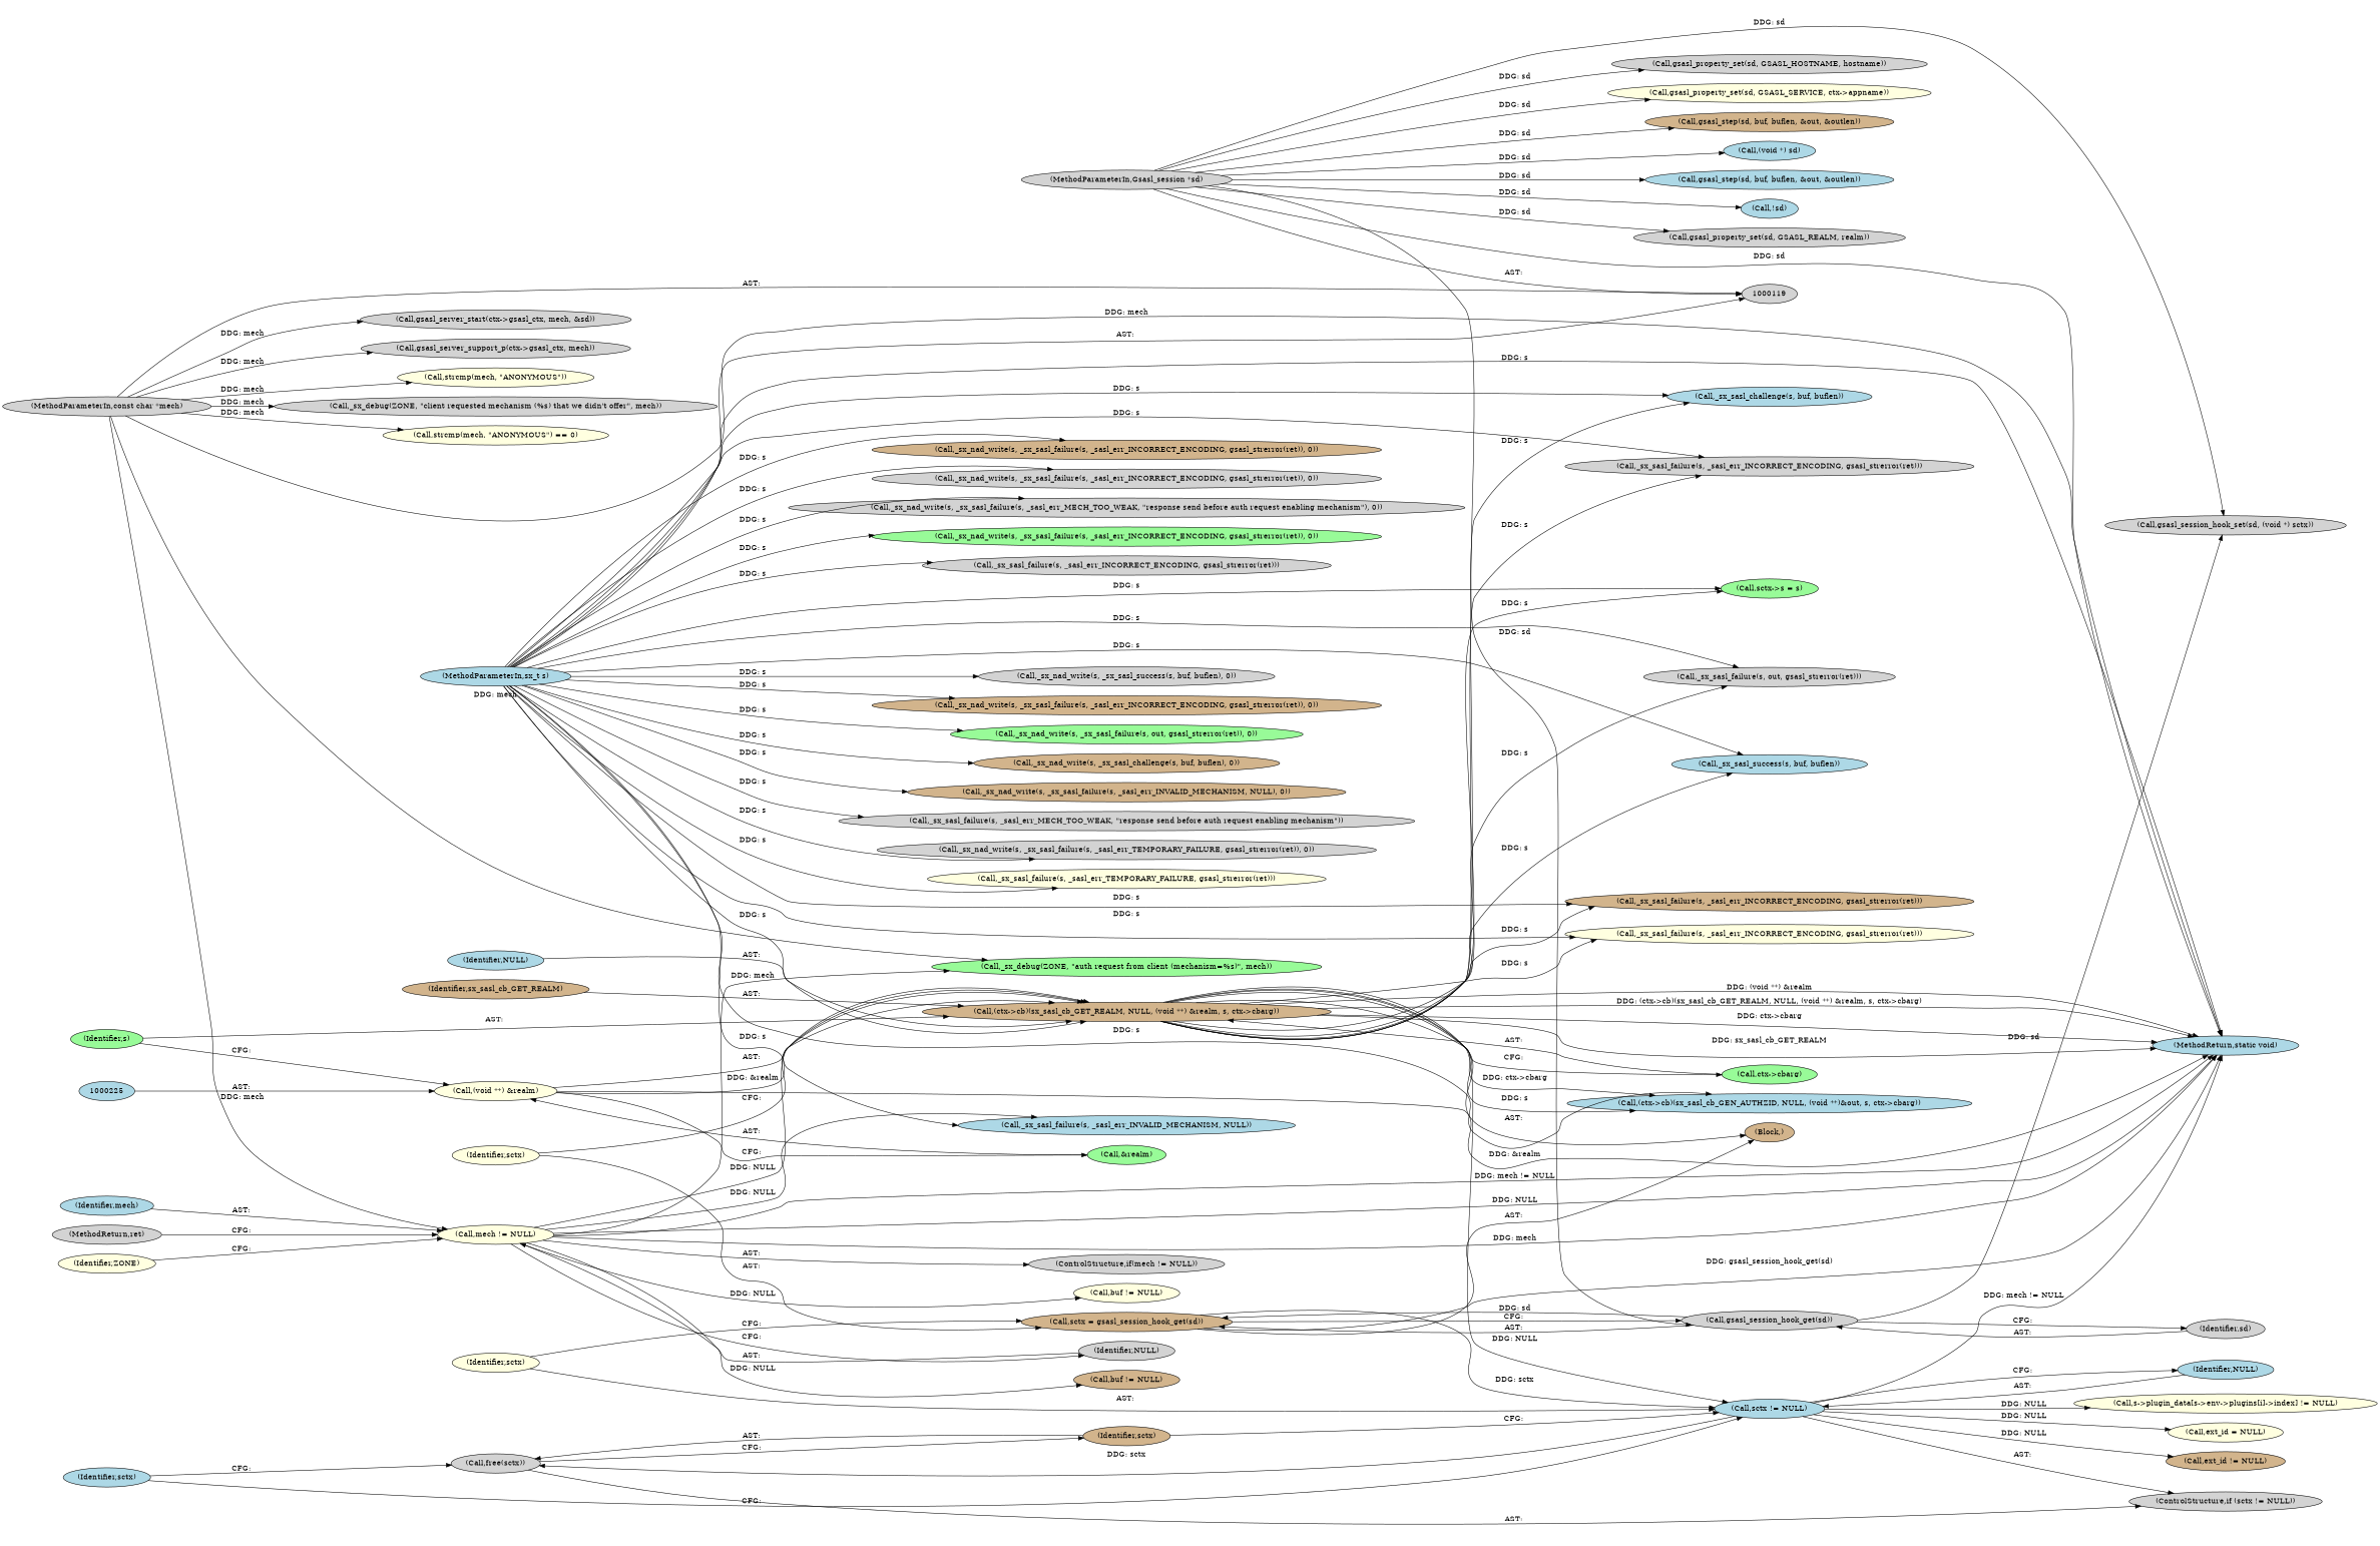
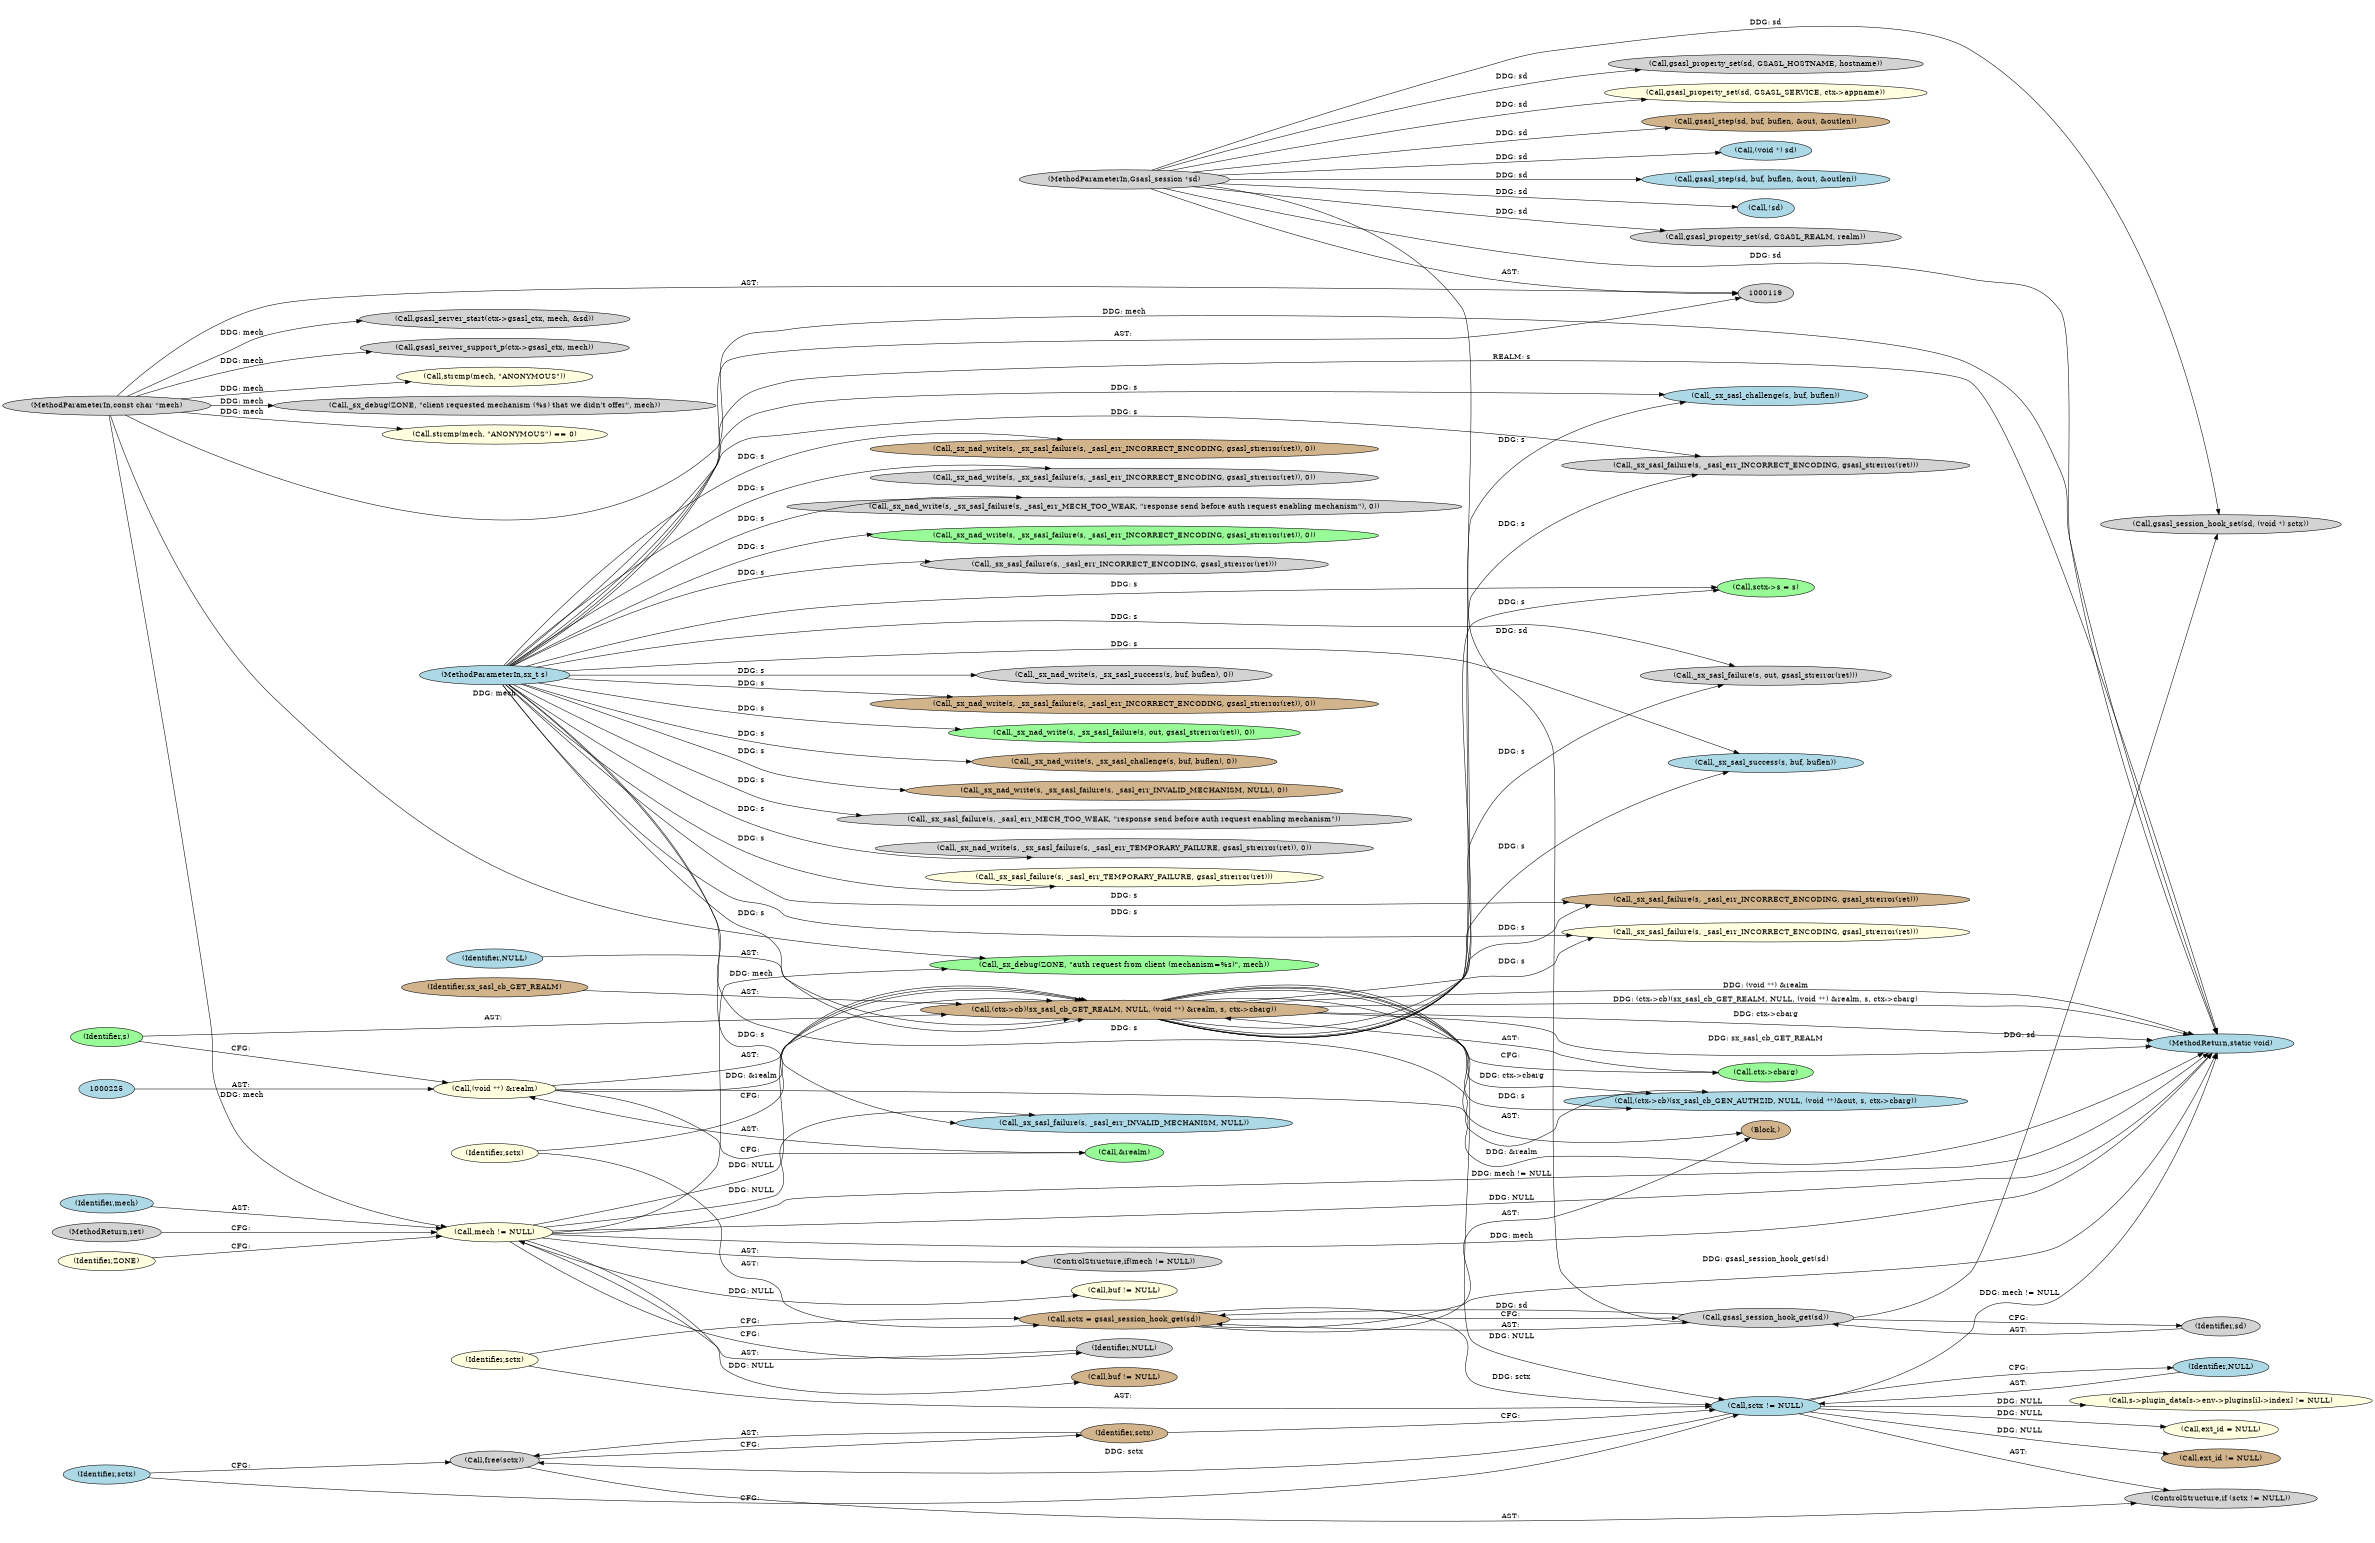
  digraph {
    rankdir=LR
    node [fillcolor=lightgrey style=filled]
    n1 [label="(Call,free(sctx))"]
    n2 [fillcolor=tan label="(Identifier,sctx)"]
    n3 [label="(ControlStructure,if (sctx != NULL))"]
    n4 [fillcolor=lightblue label="(Call,sctx != NULL)"]
    n5 [fillcolor=lightblue label="(Identifier,NULL)"]
    n6 [fillcolor=lightyellow label="(Call,s->plugin_data[s->env->plugins[i]->index] != NULL)"]
    n7 [fillcolor=lightyellow label="(Call,ext_id = NULL)"]
    n8 [fillcolor=lightblue label="(MethodReturn,static void)"]
    n9 [fillcolor=tan label="(Call,ext_id != NULL)"]
    n10 [fillcolor=tan label="(Call,sctx = gsasl_session_hook_get(sd))"]
    n11 [label="(Call,gsasl_session_hook_get(sd))"]
    n12 [fillcolor=tan label="(Block,)"]
    n13 [label="(Identifier,sd)"]
    n14 [label="(Call,gsasl_session_hook_set(sd, (void *) sctx))"]
    n15 [label="(MethodParameterIn,Gsasl_session *sd)"]
    n16 [label="(Call,gsasl_property_set(sd, GSASL_HOSTNAME, hostname))"]
    n17 [fillcolor=lightyellow label="(Call,gsasl_property_set(sd, GSASL_SERVICE, ctx->appname))"]
    n18 [fillcolor=tan label="(Call,gsasl_step(sd, buf, buflen, &out, &outlen))"]
    n19 [fillcolor=lightblue label="(Call,(void *) sd)"]
    n20 [fillcolor=lightblue label="(Call,gsasl_step(sd, buf, buflen, &out, &outlen))"]
    n21 [fillcolor=lightblue label="(Call,!sd)"]
    n22 [label="(Call,gsasl_property_set(sd, GSASL_REALM, realm))"]
    1000119
    n24 [fillcolor=tan label="(Call,(ctx->cb)(sx_sasl_cb_GET_REALM, NULL, (void **) &realm, s, ctx->cbarg))"]
    n25 [label="(Call,_sx_sasl_failure(s, out, gsasl_strerror(ret)))"]
    n26 [fillcolor=tan label="(Call,_sx_sasl_failure(s, _sasl_err_INCORRECT_ENCODING, gsasl_strerror(ret)))"]
    n27 [fillcolor=lightyellow label="(Call,_sx_sasl_failure(s, _sasl_err_INCORRECT_ENCODING, gsasl_strerror(ret)))"]
    n28 [fillcolor=lightblue label="(Call,(ctx->cb)(sx_sasl_cb_GEN_AUTHZID, NULL, (void **)&out, s, ctx->cbarg))"]
    n29 [label="(Call,_sx_sasl_failure(s, _sasl_err_INCORRECT_ENCODING, gsasl_strerror(ret)))"]
    n30 [fillcolor=palegreen label="(Call,sctx->s = s)"]
    n31 [fillcolor=palegreen label="(Call,ctx->cbarg)"]
    n32 [fillcolor=lightblue label="(Call,_sx_sasl_success(s, buf, buflen))"]
    n33 [fillcolor=lightblue label="(Call,_sx_sasl_challenge(s, buf, buflen))"]
    n34 [fillcolor=lightyellow label="(Call,mech != NULL)"]
    n35 [fillcolor=tan label="(Call,buf != NULL)"]
    n36 [fillcolor=palegreen label="(Call,_sx_debug(ZONE, \"auth request from client (mechanism=%s)\", mech))"]
    n37 [fillcolor=lightblue label="(Call,_sx_sasl_failure(s, _sasl_err_INVALID_MECHANISM, NULL))"]
    n38 [label="(Identifier,NULL)"]
    n39 [label="(ControlStructure,if(mech != NULL))"]
    n40 [fillcolor=lightyellow label="(Call,buf != NULL)"]
    n41 [label="(MethodParameterIn,const char *mech)"]
    n42 [label="(Call,gsasl_server_start(ctx->gsasl_ctx, mech, &sd))"]
    n43 [label="(Call,gsasl_server_support_p(ctx->gsasl_ctx, mech))"]
    n44 [fillcolor=lightyellow label="(Call,strcmp(mech, \"ANONYMOUS\"))"]
    n45 [label="(Call,_sx_debug(ZONE, \"client requested mechanism (%s) that we didn't offer\", mech))"]
    n46 [fillcolor=lightyellow label="(Call,strcmp(mech, \"ANONYMOUS\") == 0)"]
    n47 [fillcolor=lightyellow label="(Call,(void **) &realm)"]
    n48 [fillcolor=palegreen label="(Call,&realm)"]
    n49 [fillcolor=lightblue label="(MethodParameterIn,sx_t s)"]
    n50 [label="(Call,_sx_nad_write(s, _sx_sasl_success(s, buf, buflen), 0))"]
    n51 [fillcolor=tan label="(Call,_sx_nad_write(s, _sx_sasl_failure(s, _sasl_err_INCORRECT_ENCODING, gsasl_strerror(ret)), 0))"]
    n52 [fillcolor=palegreen label="(Call,_sx_nad_write(s, _sx_sasl_failure(s, out, gsasl_strerror(ret)), 0))"]
    n53 [fillcolor=tan label="(Call,_sx_nad_write(s, _sx_sasl_challenge(s, buf, buflen), 0))"]
    n54 [fillcolor=tan label="(Call,_sx_nad_write(s, _sx_sasl_failure(s, _sasl_err_INVALID_MECHANISM, NULL), 0))"]
    n55 [label="(Call,_sx_sasl_failure(s, _sasl_err_MECH_TOO_WEAK, \"response send before auth request enabling mechanism\"))"]
    n56 [label="(Call,_sx_nad_write(s, _sx_sasl_failure(s, _sasl_err_TEMPORARY_FAILURE, gsasl_strerror(ret)), 0))"]
    n57 [fillcolor=lightyellow label="(Call,_sx_sasl_failure(s, _sasl_err_TEMPORARY_FAILURE, gsasl_strerror(ret)))"]
    n58 [fillcolor=tan label="(Call,_sx_nad_write(s, _sx_sasl_failure(s, _sasl_err_INCORRECT_ENCODING, gsasl_strerror(ret)), 0))"]
    n59 [label="(Call,_sx_nad_write(s, _sx_sasl_failure(s, _sasl_err_INCORRECT_ENCODING, gsasl_strerror(ret)), 0))"]
    n60 [label="(Call,_sx_nad_write(s, _sx_sasl_failure(s, _sasl_err_MECH_TOO_WEAK, \"response send before auth request enabling mechanism\"), 0))"]
    n61 [fillcolor=palegreen label="(Call,_sx_nad_write(s, _sx_sasl_failure(s, _sasl_err_INCORRECT_ENCODING, gsasl_strerror(ret)), 0))"]
    n62 [label="(Call,_sx_sasl_failure(s, _sasl_err_INCORRECT_ENCODING, gsasl_strerror(ret)))"]
    n63 [fillcolor=lightyellow label="(Identifier,sctx)"]
    n64 [label="(MethodReturn,ret)"]
    n65 [fillcolor=palegreen label="(Identifier,s)"]
    n66 [fillcolor=lightyellow label="(Identifier,sctx)"]
    n67 [fillcolor=lightblue label="(Identifier,sctx)"]
    n68 [fillcolor=lightblue label="(Identifier,NULL)"]
    n69 [fillcolor=tan label="(Identifier,sx_sasl_cb_GET_REALM)"]
    n70 [fillcolor=lightyellow label="(Identifier,ZONE)"]
    n71 [fillcolor=lightblue label="(Identifier,mech)"]
    1000225 [fillcolor=lightblue]
    n1 -> n2 [label="CFG: "]
    n1 -> n3 [label="AST: "]
    n2 -> n1 [label="AST: "]
    n2 -> n4 [label="CFG: "]
    n4 -> n1 [label="DDG: sctx"]
    n4 -> n3 [label="AST: "]
    n4 -> n5 [label="CFG: "]
    n4 -> n6 [label="DDG: NULL"]
    n4 -> n7 [label="DDG: NULL"]
    n4 -> n8 [label="DDG: mech != NULL"]
    n4 -> n9 [label="DDG: NULL"]
    n5 -> n4 [label="AST: "]
    n10 -> n4 [label="DDG: sctx"]
    n10 -> n8 [label="DDG: gsasl_session_hook_get(sd)"]
    n10 -> n11 [label="CFG: "]
    n10 -> n12 [label="AST: "]
    n11 -> n10 [label="AST: "]
    n11 -> n10 [label="DDG: sd"]
    n11 -> n13 [label="CFG: "]
    n11 -> n14 [label="DDG: sd"]
    n13 -> n11 [label="AST: "]
    n15 -> n8 [label="DDG: sd"]
    n15 -> n11 [label="DDG: sd"]
    n15 -> n14 [label="DDG: sd"]
    n15 -> n16 [label="DDG: sd"]
    n15 -> n17 [label="DDG: sd"]
    n15 -> n18 [label="DDG: sd"]
    n15 -> n19 [label="DDG: sd"]
    n15 -> n20 [label="DDG: sd"]
    n15 -> n21 [label="DDG: sd"]
    n15 -> n22 [label="DDG: sd"]
    n15 -> 1000119 [label="AST: "]
    n24 -> n4 [label="DDG: NULL"]
    n24 -> n8 [label="DDG: (ctx->cb)(sx_sasl_cb_GET_REALM, NULL, (void **) &realm, s, ctx->cbarg)"]
    n24 -> n8 [label="DDG: ctx->cbarg"]
    n24 -> n8 [label="DDG: sx_sasl_cb_GET_REALM"]
    n24 -> n8 [label="DDG: (void **) &realm"]
    n24 -> n12 [label="AST: "]
    n24 -> n25 [label="DDG: s"]
    n24 -> n26 [label="DDG: s"]
    n24 -> n27 [label="DDG: s"]
    n24 -> n28 [label="DDG: s"]
    n24 -> n28 [label="DDG: ctx->cbarg"]
    n24 -> n29 [label="DDG: s"]
    n24 -> n30 [label="DDG: s"]
    n24 -> n31 [label="CFG: "]
    n24 -> n32 [label="DDG: s"]
    n24 -> n33 [label="DDG: s"]
    n31 -> n24 [label="AST: "]
    n34 -> n8 [label="DDG: mech != NULL"]
    n34 -> n8 [label="DDG: NULL"]
    n34 -> n8 [label="DDG: mech"]
    n34 -> n24 [label="DDG: NULL"]
    n34 -> n35 [label="DDG: NULL"]
    n34 -> n36 [label="DDG: mech"]
    n34 -> n37 [label="DDG: NULL"]
    n34 -> n38 [label="CFG: "]
    n34 -> n39 [label="AST: "]
    n34 -> n40 [label="DDG: NULL"]
    n38 -> n34 [label="AST: "]
    n41 -> n8 [label="DDG: mech"]
    n41 -> 1000119 [label="AST: "]
    n41 -> n34 [label="DDG: mech"]
    n41 -> n36 [label="DDG: mech"]
    n41 -> n42 [label="DDG: mech"]
    n41 -> n43 [label="DDG: mech"]
    n41 -> n44 [label="DDG: mech"]
    n41 -> n45 [label="DDG: mech"]
    n41 -> n46 [label="DDG: mech"]
    n47 -> n8 [label="DDG: &realm"]
    n47 -> n24 [label="AST: "]
    n47 -> n24 [label="DDG: &realm"]
    n47 -> n48 [label="CFG: "]
    n48 -> n47 [label="AST: "]
-   n49 -> n8 [label="DDG: s"]
+   n49 -> n8 [label="REALM: s"]
    n49 -> 1000119 [label="AST: "]
    n49 -> n24 [label="DDG: s"]
    n49 -> n25 [label="DDG: s"]
    n49 -> n26 [label="DDG: s"]
    n49 -> n27 [label="DDG: s"]
    n49 -> n28 [label="DDG: s"]
    n49 -> n29 [label="DDG: s"]
    n49 -> n30 [label="DDG: s"]
    n49 -> n32 [label="DDG: s"]
    n49 -> n33 [label="DDG: s"]
    n49 -> n37 [label="DDG: s"]
    n49 -> n50 [label="DDG: s"]
    n49 -> n51 [label="DDG: s"]
    n49 -> n52 [label="DDG: s"]
    n49 -> n53 [label="DDG: s"]
    n49 -> n54 [label="DDG: s"]
    n49 -> n55 [label="DDG: s"]
    n49 -> n56 [label="DDG: s"]
    n49 -> n57 [label="DDG: s"]
    n49 -> n58 [label="DDG: s"]
    n49 -> n59 [label="DDG: s"]
    n49 -> n60 [label="DDG: s"]
    n49 -> n61 [label="DDG: s"]
    n49 -> n62 [label="DDG: s"]
    n63 -> n10 [label="AST: "]
    n63 -> n24 [label="CFG: "]
    n64 -> n34 [label="CFG: "]
    n65 -> n24 [label="AST: "]
    n65 -> n47 [label="CFG: "]
    n66 -> n4 [label="AST: "]
    n66 -> n10 [label="CFG: "]
    n67 -> n1 [label="CFG: "]
    n67 -> n4 [label="CFG: "]
    n68 -> n24 [label="AST: "]
    n69 -> n24 [label="AST: "]
    n70 -> n34 [label="CFG: "]
    n71 -> n34 [label="AST: "]
    1000225 -> n47 [label="AST: "]
  }
